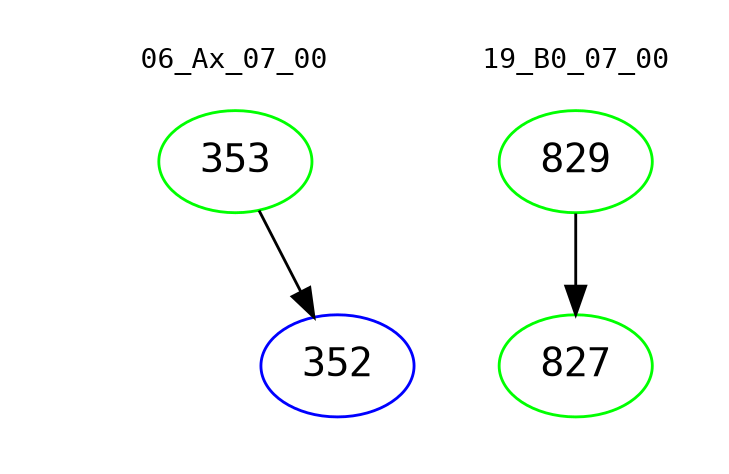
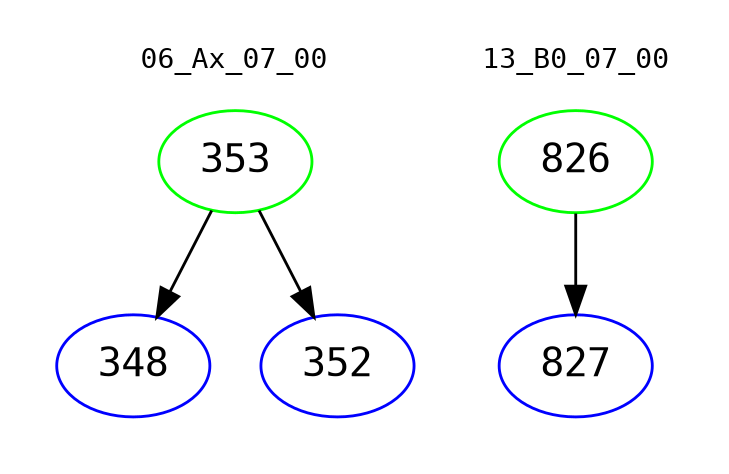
  digraph {
    fontname="DejaVu Sans Mono"
    node [color=green fontname="DejaVu Sans Mono"]
    edge [color=black fontname="DejaVu Sans Mono"]
    n1 [label=353]
+   n2 [color=blue label=348]
    n3 [color=blue label=352]
-   n4 [label=829]
-   n5 [label=827]
+   n4 [label=826]
+   n5 [color=blue label=827]
    subgraph cluster_1 {
      color=white
      fontsize=10
      label="06_Ax_07_00"
      n1
+     n2
      n3
    }
    subgraph cluster_2 {
      color=white
      fontsize=10
-     label="19_B0_07_00"
+     label="13_B0_07_00"
      n4
      n5
    }
+   n1 -> n2
    n1 -> n3
    n4 -> n5
  }
